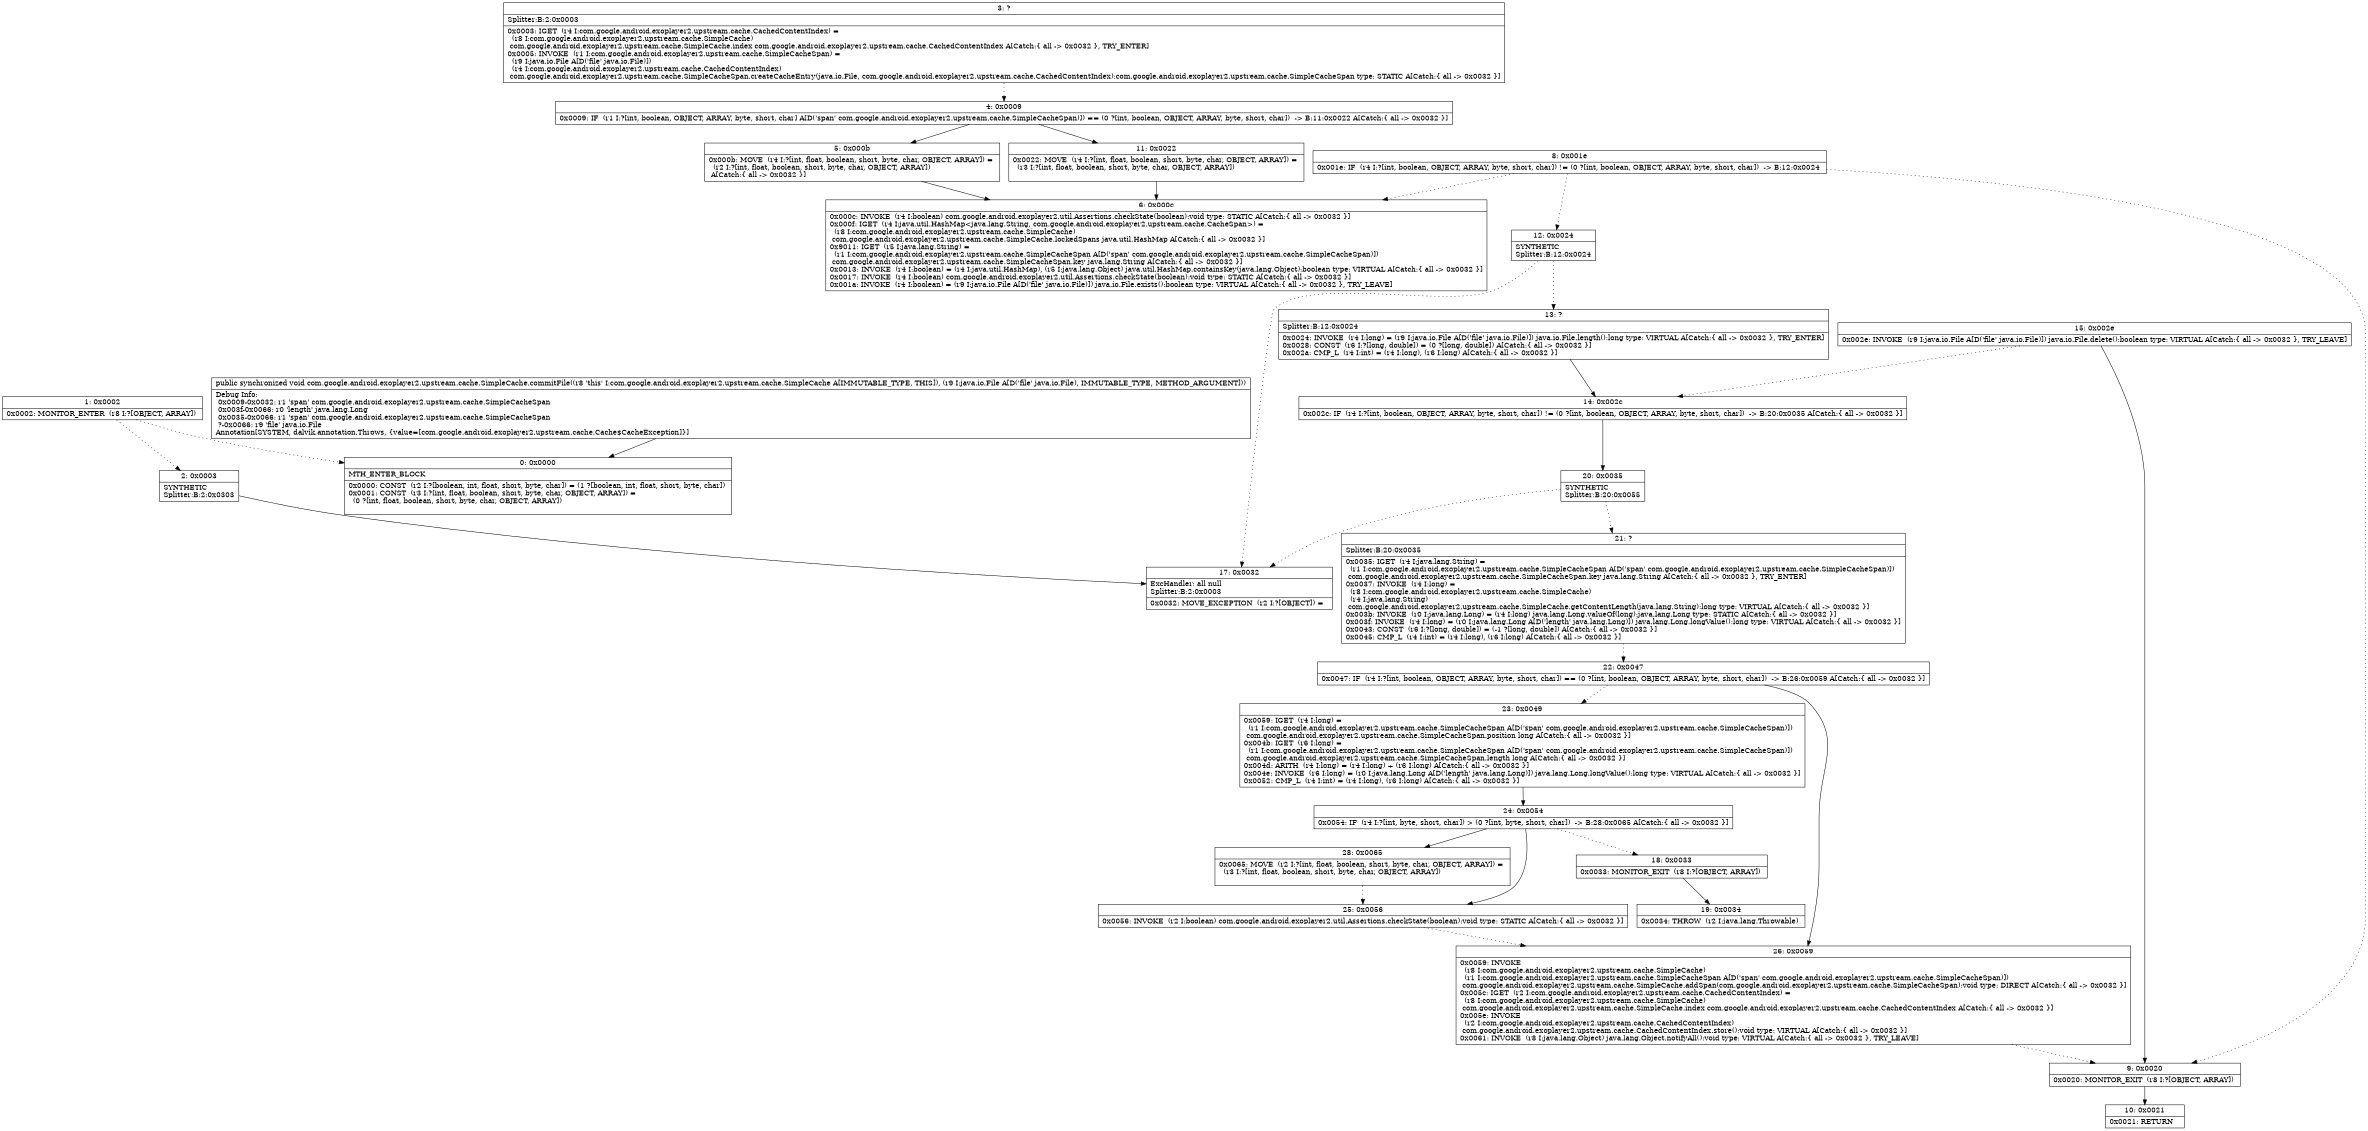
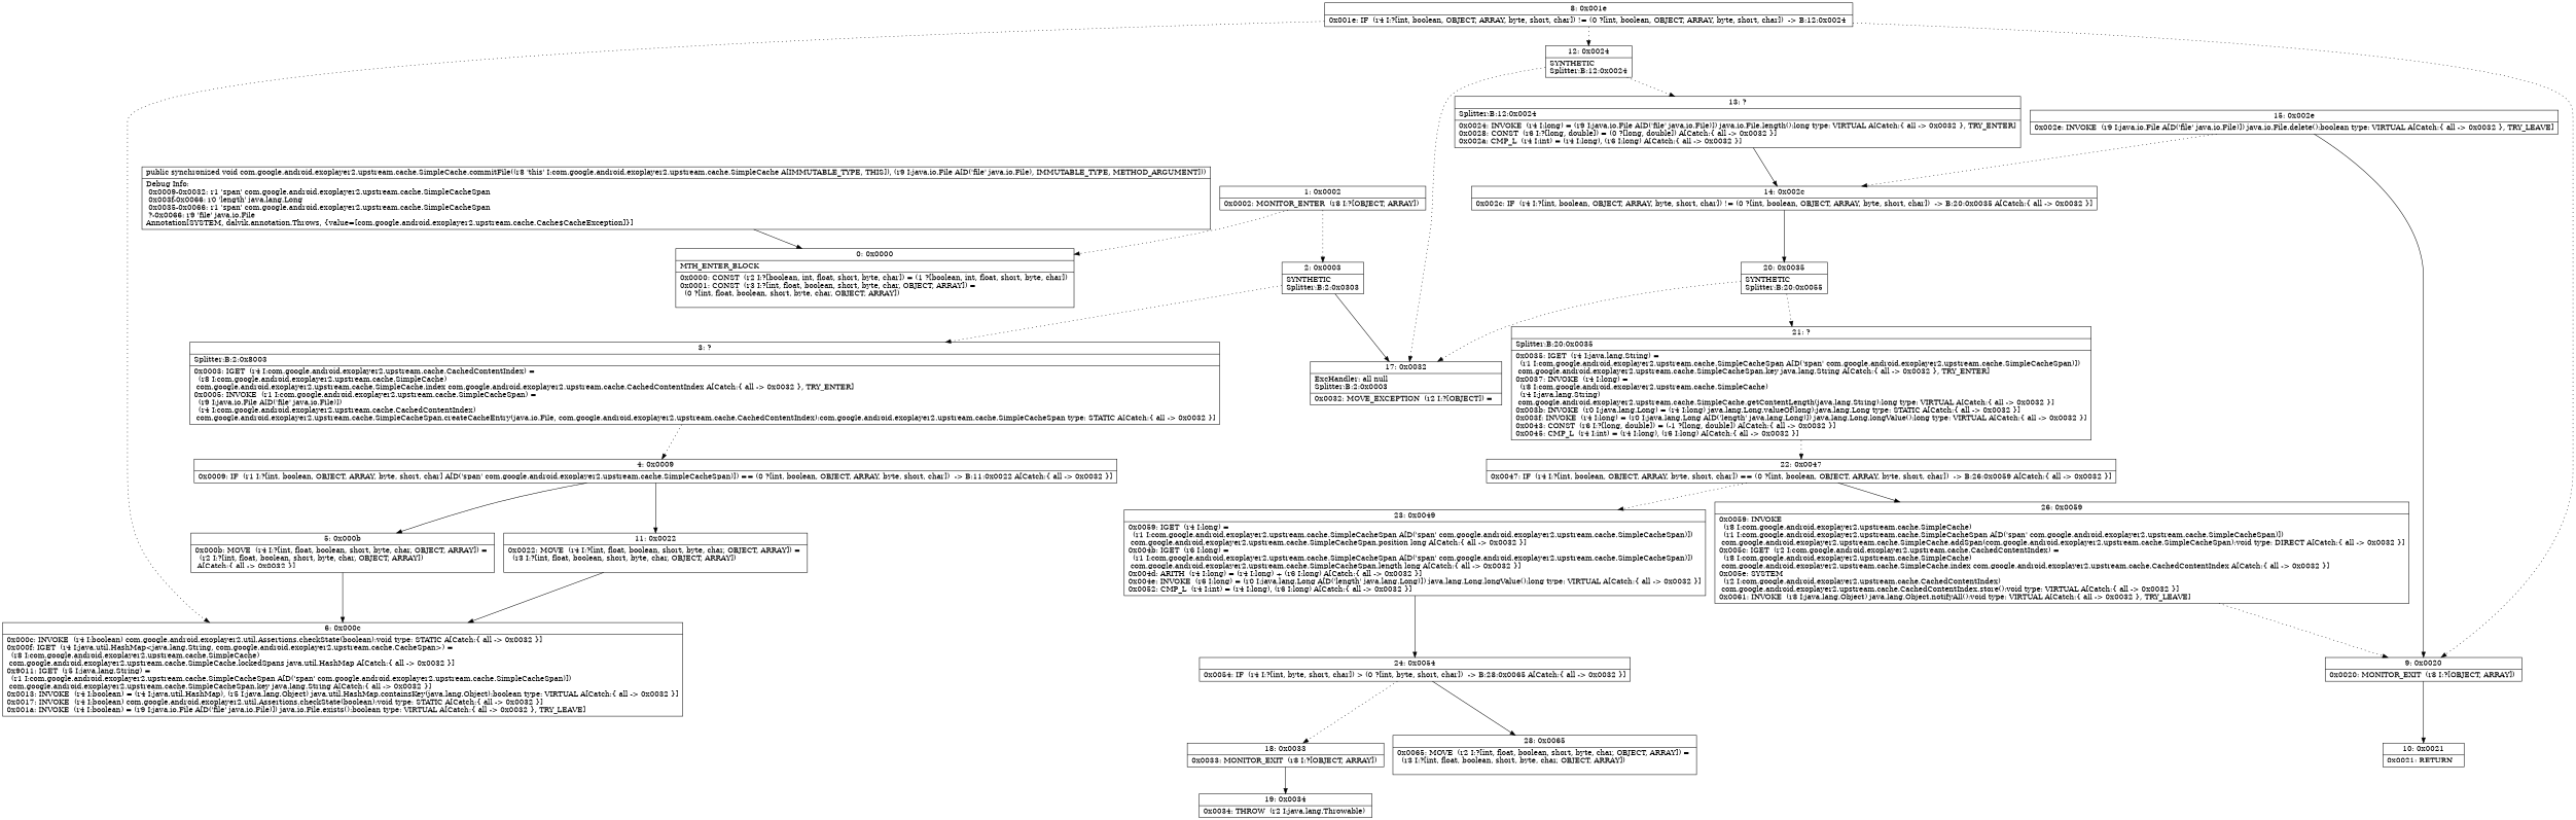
  digraph {
    node [shape=record]
    edge [style=dotted]
    n1 [label="{0\:\ 0x0000|MTH_ENTER_BLOCK\l|0x0000: CONST  (r2 I:?[boolean, int, float, short, byte, char]) = (1 ?[boolean, int, float, short, byte, char]) \l0x0001: CONST  (r3 I:?[int, float, boolean, short, byte, char, OBJECT, ARRAY]) = \l  (0 ?[int, float, boolean, short, byte, char, OBJECT, ARRAY])\l \l}"]
    n2 [label="{1\:\ 0x0002|0x0002: MONITOR_ENTER  (r8 I:?[OBJECT, ARRAY]) \l}"]
    n3 [label="{2\:\ 0x0003|SYNTHETIC\lSplitter:B:2:0x0303\l}"]
-   n4 [label="{3\:\ ?|Splitter:B:2:0x0003\l|0x0003: IGET  (r4 I:com.google.android.exoplayer2.upstream.cache.CachedContentIndex) = \l  (r8 I:com.google.android.exoplayer2.upstream.cache.SimpleCache)\l com.google.android.exoplayer2.upstream.cache.SimpleCache.index com.google.android.exoplayer2.upstream.cache.CachedContentIndex A[Catch:\{ all \-\> 0x0032 \}, TRY_ENTER]\l0x0005: INVOKE  (r1 I:com.google.android.exoplayer2.upstream.cache.SimpleCacheSpan) = \l  (r9 I:java.io.File A[D('file' java.io.File)])\l  (r4 I:com.google.android.exoplayer2.upstream.cache.CachedContentIndex)\l com.google.android.exoplayer2.upstream.cache.SimpleCacheSpan.createCacheEntry(java.io.File, com.google.android.exoplayer2.upstream.cache.CachedContentIndex):com.google.android.exoplayer2.upstream.cache.SimpleCacheSpan type: STATIC A[Catch:\{ all \-\> 0x0032 \}]\l}"]
+   n4 [label="{3\:\ ?|Splitter:B:2:0x8003\l|0x0003: IGET  (r4 I:com.google.android.exoplayer2.upstream.cache.CachedContentIndex) = \l  (r8 I:com.google.android.exoplayer2.upstream.cache.SimpleCache)\l com.google.android.exoplayer2.upstream.cache.SimpleCache.index com.google.android.exoplayer2.upstream.cache.CachedContentIndex A[Catch:\{ all \-\> 0x0032 \}, TRY_ENTER]\l0x0005: INVOKE  (r1 I:com.google.android.exoplayer2.upstream.cache.SimpleCacheSpan) = \l  (r9 I:java.io.File A[D('file' java.io.File)])\l  (r4 I:com.google.android.exoplayer2.upstream.cache.CachedContentIndex)\l com.google.android.exoplayer2.upstream.cache.SimpleCacheSpan.createCacheEntry(java.io.File, com.google.android.exoplayer2.upstream.cache.CachedContentIndex):com.google.android.exoplayer2.upstream.cache.SimpleCacheSpan type: STATIC A[Catch:\{ all \-\> 0x0032 \}]\l}"]
    n5 [label="{17\:\ 0x0032|ExcHandler: all null\lSplitter:B:2:0x0003\l|0x0032: MOVE_EXCEPTION  (r2 I:?[OBJECT]) =  \l}"]
    n6 [label="{4\:\ 0x0009|0x0009: IF  (r1 I:?[int, boolean, OBJECT, ARRAY, byte, short, char] A[D('span' com.google.android.exoplayer2.upstream.cache.SimpleCacheSpan)]) == (0 ?[int, boolean, OBJECT, ARRAY, byte, short, char])  \-\> B:11:0x0022 A[Catch:\{ all \-\> 0x0032 \}]\l}"]
    n7 [label="{5\:\ 0x000b|0x000b: MOVE  (r4 I:?[int, float, boolean, short, byte, char, OBJECT, ARRAY]) = \l  (r2 I:?[int, float, boolean, short, byte, char, OBJECT, ARRAY])\l A[Catch:\{ all \-\> 0x0032 \}]\l}"]
    n8 [label="{11\:\ 0x0022|0x0022: MOVE  (r4 I:?[int, float, boolean, short, byte, char, OBJECT, ARRAY]) = \l  (r3 I:?[int, float, boolean, short, byte, char, OBJECT, ARRAY])\l \l}"]
    n9 [label="{6\:\ 0x000c|0x000c: INVOKE  (r4 I:boolean) com.google.android.exoplayer2.util.Assertions.checkState(boolean):void type: STATIC A[Catch:\{ all \-\> 0x0032 \}]\l0x000f: IGET  (r4 I:java.util.HashMap\<java.lang.String, com.google.android.exoplayer2.upstream.cache.CacheSpan\>) = \l  (r8 I:com.google.android.exoplayer2.upstream.cache.SimpleCache)\l com.google.android.exoplayer2.upstream.cache.SimpleCache.lockedSpans java.util.HashMap A[Catch:\{ all \-\> 0x0032 \}]\l0x9011: IGET  (r5 I:java.lang.String) = \l  (r1 I:com.google.android.exoplayer2.upstream.cache.SimpleCacheSpan A[D('span' com.google.android.exoplayer2.upstream.cache.SimpleCacheSpan)])\l com.google.android.exoplayer2.upstream.cache.SimpleCacheSpan.key java.lang.String A[Catch:\{ all \-\> 0x0032 \}]\l0x0013: INVOKE  (r4 I:boolean) = (r4 I:java.util.HashMap), (r5 I:java.lang.Object) java.util.HashMap.containsKey(java.lang.Object):boolean type: VIRTUAL A[Catch:\{ all \-\> 0x0032 \}]\l0x0017: INVOKE  (r4 I:boolean) com.google.android.exoplayer2.util.Assertions.checkState(boolean):void type: STATIC A[Catch:\{ all \-\> 0x0032 \}]\l0x001a: INVOKE  (r4 I:boolean) = (r9 I:java.io.File A[D('file' java.io.File)]) java.io.File.exists():boolean type: VIRTUAL A[Catch:\{ all \-\> 0x0032 \}, TRY_LEAVE]\l}"]
    n10 [label="{8\:\ 0x001e|0x001e: IF  (r4 I:?[int, boolean, OBJECT, ARRAY, byte, short, char]) != (0 ?[int, boolean, OBJECT, ARRAY, byte, short, char])  \-\> B:12:0x0024 \l}"]
    n11 [label="{9\:\ 0x0020|0x0020: MONITOR_EXIT  (r8 I:?[OBJECT, ARRAY]) \l}"]
    n12 [label="{12\:\ 0x0024|SYNTHETIC\lSplitter:B:12:0x0024\l}"]
    n13 [label="{10\:\ 0x0021|0x0021: RETURN   \l}"]
    n14 [label="{13\:\ ?|Splitter:B:12:0x0024\l|0x0024: INVOKE  (r4 I:long) = (r9 I:java.io.File A[D('file' java.io.File)]) java.io.File.length():long type: VIRTUAL A[Catch:\{ all \-\> 0x0032 \}, TRY_ENTER]\l0x0028: CONST  (r6 I:?[long, double]) = (0 ?[long, double]) A[Catch:\{ all \-\> 0x0032 \}]\l0x002a: CMP_L  (r4 I:int) = (r4 I:long), (r6 I:long) A[Catch:\{ all \-\> 0x0032 \}]\l}"]
    n15 [label="{14\:\ 0x002c|0x002c: IF  (r4 I:?[int, boolean, OBJECT, ARRAY, byte, short, char]) != (0 ?[int, boolean, OBJECT, ARRAY, byte, short, char])  \-\> B:20:0x0035 A[Catch:\{ all \-\> 0x0032 \}]\l}"]
    n16 [label="{20\:\ 0x0035|SYNTHETIC\lSplitter:B:20:0x0055\l}"]
    n17 [label="{15\:\ 0x002e|0x002e: INVOKE  (r9 I:java.io.File A[D('file' java.io.File)]) java.io.File.delete():boolean type: VIRTUAL A[Catch:\{ all \-\> 0x0032 \}, TRY_LEAVE]\l}"]
    n18 [label="{21\:\ ?|Splitter:B:20:0x0035\l|0x0035: IGET  (r4 I:java.lang.String) = \l  (r1 I:com.google.android.exoplayer2.upstream.cache.SimpleCacheSpan A[D('span' com.google.android.exoplayer2.upstream.cache.SimpleCacheSpan)])\l com.google.android.exoplayer2.upstream.cache.SimpleCacheSpan.key java.lang.String A[Catch:\{ all \-\> 0x0032 \}, TRY_ENTER]\l0x0037: INVOKE  (r4 I:long) = \l  (r8 I:com.google.android.exoplayer2.upstream.cache.SimpleCache)\l  (r4 I:java.lang.String)\l com.google.android.exoplayer2.upstream.cache.SimpleCache.getContentLength(java.lang.String):long type: VIRTUAL A[Catch:\{ all \-\> 0x0032 \}]\l0x003b: INVOKE  (r0 I:java.lang.Long) = (r4 I:long) java.lang.Long.valueOf(long):java.lang.Long type: STATIC A[Catch:\{ all \-\> 0x0032 \}]\l0x003f: INVOKE  (r4 I:long) = (r0 I:java.lang.Long A[D('length' java.lang.Long)]) java.lang.Long.longValue():long type: VIRTUAL A[Catch:\{ all \-\> 0x0032 \}]\l0x0043: CONST  (r6 I:?[long, double]) = (\-1 ?[long, double]) A[Catch:\{ all \-\> 0x0032 \}]\l0x0045: CMP_L  (r4 I:int) = (r4 I:long), (r6 I:long) A[Catch:\{ all \-\> 0x0032 \}]\l}"]
    n19 [label="{18\:\ 0x0033|0x0033: MONITOR_EXIT  (r8 I:?[OBJECT, ARRAY]) \l}"]
    n20 [label="{19\:\ 0x0034|0x0034: THROW  (r2 I:java.lang.Throwable) \l}"]
    n21 [label="{22\:\ 0x0047|0x0047: IF  (r4 I:?[int, boolean, OBJECT, ARRAY, byte, short, char]) == (0 ?[int, boolean, OBJECT, ARRAY, byte, short, char])  \-\> B:26:0x0059 A[Catch:\{ all \-\> 0x0032 \}]\l}"]
    n22 [label="{23\:\ 0x0049|0x0059: IGET  (r4 I:long) = \l  (r1 I:com.google.android.exoplayer2.upstream.cache.SimpleCacheSpan A[D('span' com.google.android.exoplayer2.upstream.cache.SimpleCacheSpan)])\l com.google.android.exoplayer2.upstream.cache.SimpleCacheSpan.position long A[Catch:\{ all \-\> 0x0032 \}]\l0x004b: IGET  (r6 I:long) = \l  (r1 I:com.google.android.exoplayer2.upstream.cache.SimpleCacheSpan A[D('span' com.google.android.exoplayer2.upstream.cache.SimpleCacheSpan)])\l com.google.android.exoplayer2.upstream.cache.SimpleCacheSpan.length long A[Catch:\{ all \-\> 0x0032 \}]\l0x004d: ARITH  (r4 I:long) = (r4 I:long) + (r6 I:long) A[Catch:\{ all \-\> 0x0032 \}]\l0x004e: INVOKE  (r6 I:long) = (r0 I:java.lang.Long A[D('length' java.lang.Long)]) java.lang.Long.longValue():long type: VIRTUAL A[Catch:\{ all \-\> 0x0032 \}]\l0x0052: CMP_L  (r4 I:int) = (r4 I:long), (r6 I:long) A[Catch:\{ all \-\> 0x0032 \}]\l}"]
-   n23 [label="{26\:\ 0x0059|0x0059: INVOKE  \l  (r8 I:com.google.android.exoplayer2.upstream.cache.SimpleCache)\l  (r1 I:com.google.android.exoplayer2.upstream.cache.SimpleCacheSpan A[D('span' com.google.android.exoplayer2.upstream.cache.SimpleCacheSpan)])\l com.google.android.exoplayer2.upstream.cache.SimpleCache.addSpan(com.google.android.exoplayer2.upstream.cache.SimpleCacheSpan):void type: DIRECT A[Catch:\{ all \-\> 0x0032 \}]\l0x005c: IGET  (r2 I:com.google.android.exoplayer2.upstream.cache.CachedContentIndex) = \l  (r8 I:com.google.android.exoplayer2.upstream.cache.SimpleCache)\l com.google.android.exoplayer2.upstream.cache.SimpleCache.index com.google.android.exoplayer2.upstream.cache.CachedContentIndex A[Catch:\{ all \-\> 0x0032 \}]\l0x005e: INVOKE  \l  (r2 I:com.google.android.exoplayer2.upstream.cache.CachedContentIndex)\l com.google.android.exoplayer2.upstream.cache.CachedContentIndex.store():void type: VIRTUAL A[Catch:\{ all \-\> 0x0032 \}]\l0x0061: INVOKE  (r8 I:java.lang.Object) java.lang.Object.notifyAll():void type: VIRTUAL A[Catch:\{ all \-\> 0x0032 \}, TRY_LEAVE]\l}"]
+   n23 [label="{26\:\ 0x0059|0x0059: INVOKE  \l  (r8 I:com.google.android.exoplayer2.upstream.cache.SimpleCache)\l  (r1 I:com.google.android.exoplayer2.upstream.cache.SimpleCacheSpan A[D('span' com.google.android.exoplayer2.upstream.cache.SimpleCacheSpan)])\l com.google.android.exoplayer2.upstream.cache.SimpleCache.addSpan(com.google.android.exoplayer2.upstream.cache.SimpleCacheSpan):void type: DIRECT A[Catch:\{ all \-\> 0x0032 \}]\l0x005c: IGET  (r2 I:com.google.android.exoplayer2.upstream.cache.CachedContentIndex) = \l  (r8 I:com.google.android.exoplayer2.upstream.cache.SimpleCache)\l com.google.android.exoplayer2.upstream.cache.SimpleCache.index com.google.android.exoplayer2.upstream.cache.CachedContentIndex A[Catch:\{ all \-\> 0x0032 \}]\l0x005e: SYSTEM  \l  (r2 I:com.google.android.exoplayer2.upstream.cache.CachedContentIndex)\l com.google.android.exoplayer2.upstream.cache.CachedContentIndex.store():void type: VIRTUAL A[Catch:\{ all \-\> 0x0032 \}]\l0x0061: INVOKE  (r8 I:java.lang.Object) java.lang.Object.notifyAll():void type: VIRTUAL A[Catch:\{ all \-\> 0x0032 \}, TRY_LEAVE]\l}"]
    n24 [label="{24\:\ 0x0054|0x0054: IF  (r4 I:?[int, byte, short, char]) \> (0 ?[int, byte, short, char])  \-\> B:28:0x0065 A[Catch:\{ all \-\> 0x0032 \}]\l}"]
-   n25 [label="{25\:\ 0x0056|0x0056: INVOKE  (r2 I:boolean) com.google.android.exoplayer2.util.Assertions.checkState(boolean):void type: STATIC A[Catch:\{ all \-\> 0x0032 \}]\l}"]
    n26 [label="{28\:\ 0x0065|0x0065: MOVE  (r2 I:?[int, float, boolean, short, byte, char, OBJECT, ARRAY]) = \l  (r3 I:?[int, float, boolean, short, byte, char, OBJECT, ARRAY])\l \l}"]
    n27 [label="{public synchronized void com.google.android.exoplayer2.upstream.cache.SimpleCache.commitFile((r8 'this' I:com.google.android.exoplayer2.upstream.cache.SimpleCache A[IMMUTABLE_TYPE, THIS]), (r9 I:java.io.File A[D('file' java.io.File), IMMUTABLE_TYPE, METHOD_ARGUMENT]))  | Debug Info:\l  0x0009\-0x0032: r1 'span' com.google.android.exoplayer2.upstream.cache.SimpleCacheSpan\l  0x003f\-0x0066: r0 'length' java.lang.Long\l  0x0035\-0x0066: r1 'span' com.google.android.exoplayer2.upstream.cache.SimpleCacheSpan\l  ?\-0x0066: r9 'file' java.io.File\lAnnotation[SYSTEM, dalvik.annotation.Throws, \{value=[com.google.android.exoplayer2.upstream.cache.Cache$CacheException]\}]\l}"]
    n2 -> n1
    n2 -> n3
+   n3 -> n4
    n3 -> n5 [style=solid]
    n4 -> n6
    n6 -> n7 [style=solid]
    n6 -> n8 [style=solid]
    n7 -> n9 [style=solid]
    n8 -> n9 [style=solid]
    n10 -> n9
    n10 -> n11
    n10 -> n12
    n11 -> n13 [style=solid]
    n12 -> n5
    n12 -> n14
    n14 -> n15 [style=solid]
    n15 -> n16 [style=solid]
    n16 -> n5
    n16 -> n18
    n17 -> n11 [style=solid]
    n17 -> n15
    n18 -> n21
    n19 -> n20 [style=solid]
    n21 -> n22
    n21 -> n23 [style=solid]
    n22 -> n24 [style=solid]
    n23 -> n11
    n24 -> n19
-   n24 -> n25 [style=solid]
    n24 -> n26 [style=solid]
-   n25 -> n23
-   n26 -> n25
    n27 -> n1 [style=solid]
  }
